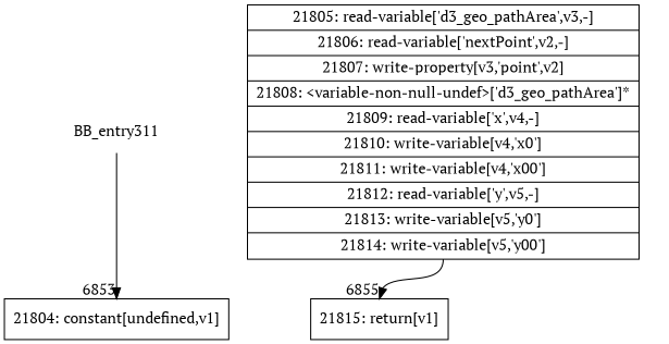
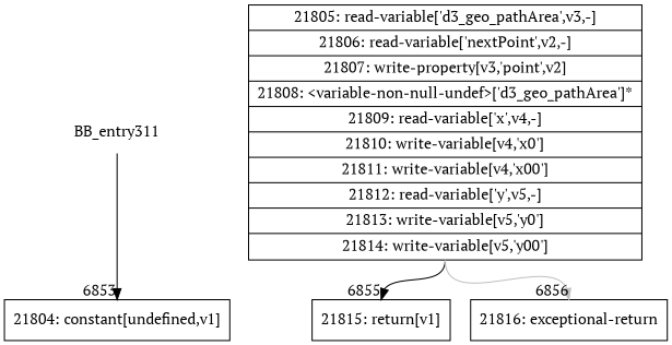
  digraph {
    fontname="PT Serif"
    rankdir=TD
    node [fontname="PT Serif" shape=record]
    edge [fontname="PT Serif" headport=n tailport=s]
    n1 [label=BB_entry311 shape=none]
    n2 [label="{21804: constant[undefined,v1]}"]
    n3 [label="{21805: read-variable['d3_geo_pathArea',v3,-]|21806: read-variable['nextPoint',v2,-]|21807: write-property[v3,'point',v2]|21808: \<variable-non-null-undef\>['d3_geo_pathArea']*|21809: read-variable['x',v4,-]|21810: write-variable[v4,'x0']|21811: write-variable[v4,'x00']|21812: read-variable['y',v5,-]|21813: write-variable[v5,'y0']|21814: write-variable[v5,'y00']}"]
    n4 [label="{21815: return[v1]}"]
+   n5 [label="{21816: exceptional-return}"]
    n1 -> n2 [headlabel="    6853"]
    n3 -> n4 [headlabel="      6855"]
+   n3 -> n5 [color=gray headlabel="      6856"]
  }
